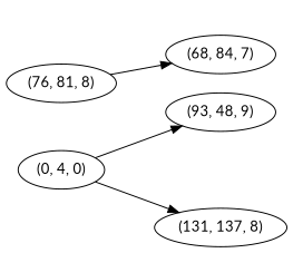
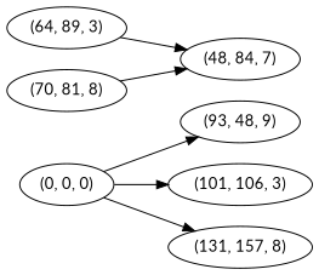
  digraph {
    fontname=Lato
    rankdir=LR
    node [fontname=Lato]
    edge [fontname=Lato]
    n1 [label="(93, 48, 9)"]
-   "(0, 0, 0)" [label="(0, 4, 0)"]
-   "(131, 137, 8)"
-   "(68, 84, 7)"
-   "(70, 81, 8)" [label="(76, 81, 8)"]
+   "(0, 0, 0)"
+   "(101, 106, 3)"
+   "(131, 137, 8)" [label="(131, 157, 8)"]
+   "(64, 89, 3)"
+   "(68, 84, 7)" [label="(48, 84, 7)"]
+   "(70, 81, 8)"
    "(0, 0, 0)" -> n1
+   "(0, 0, 0)" -> "(101, 106, 3)"
    "(0, 0, 0)" -> "(131, 137, 8)"
+   "(64, 89, 3)" -> "(68, 84, 7)"
    "(70, 81, 8)" -> "(68, 84, 7)"
  }
